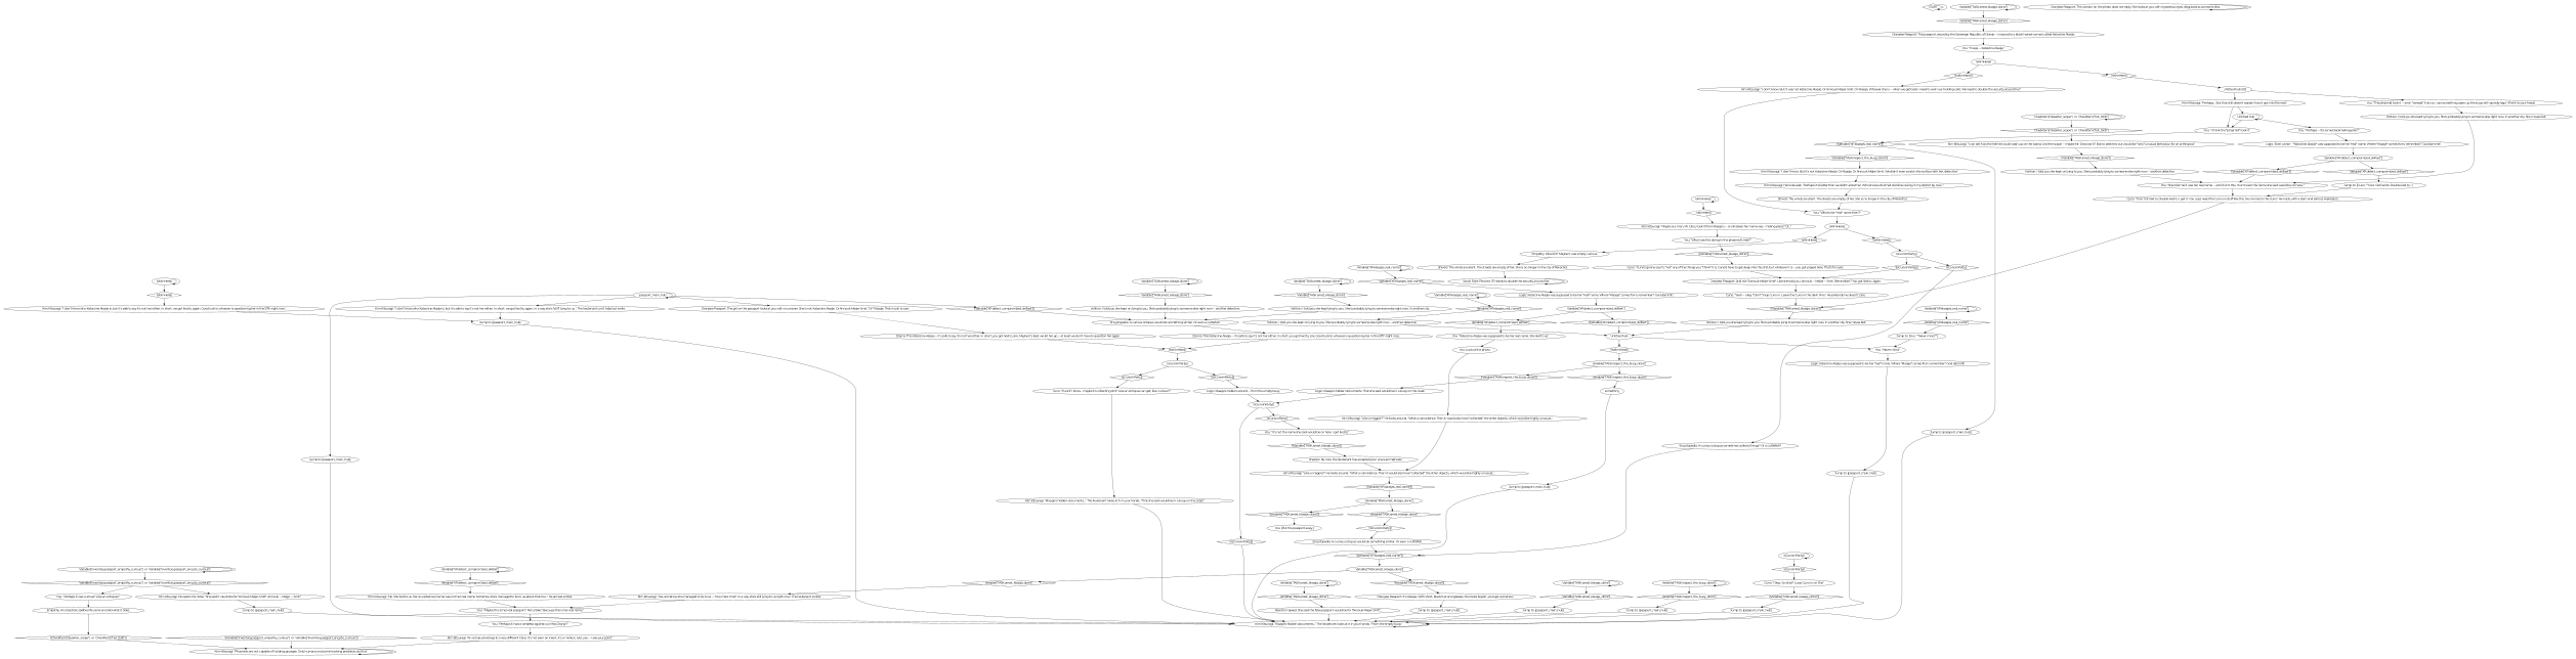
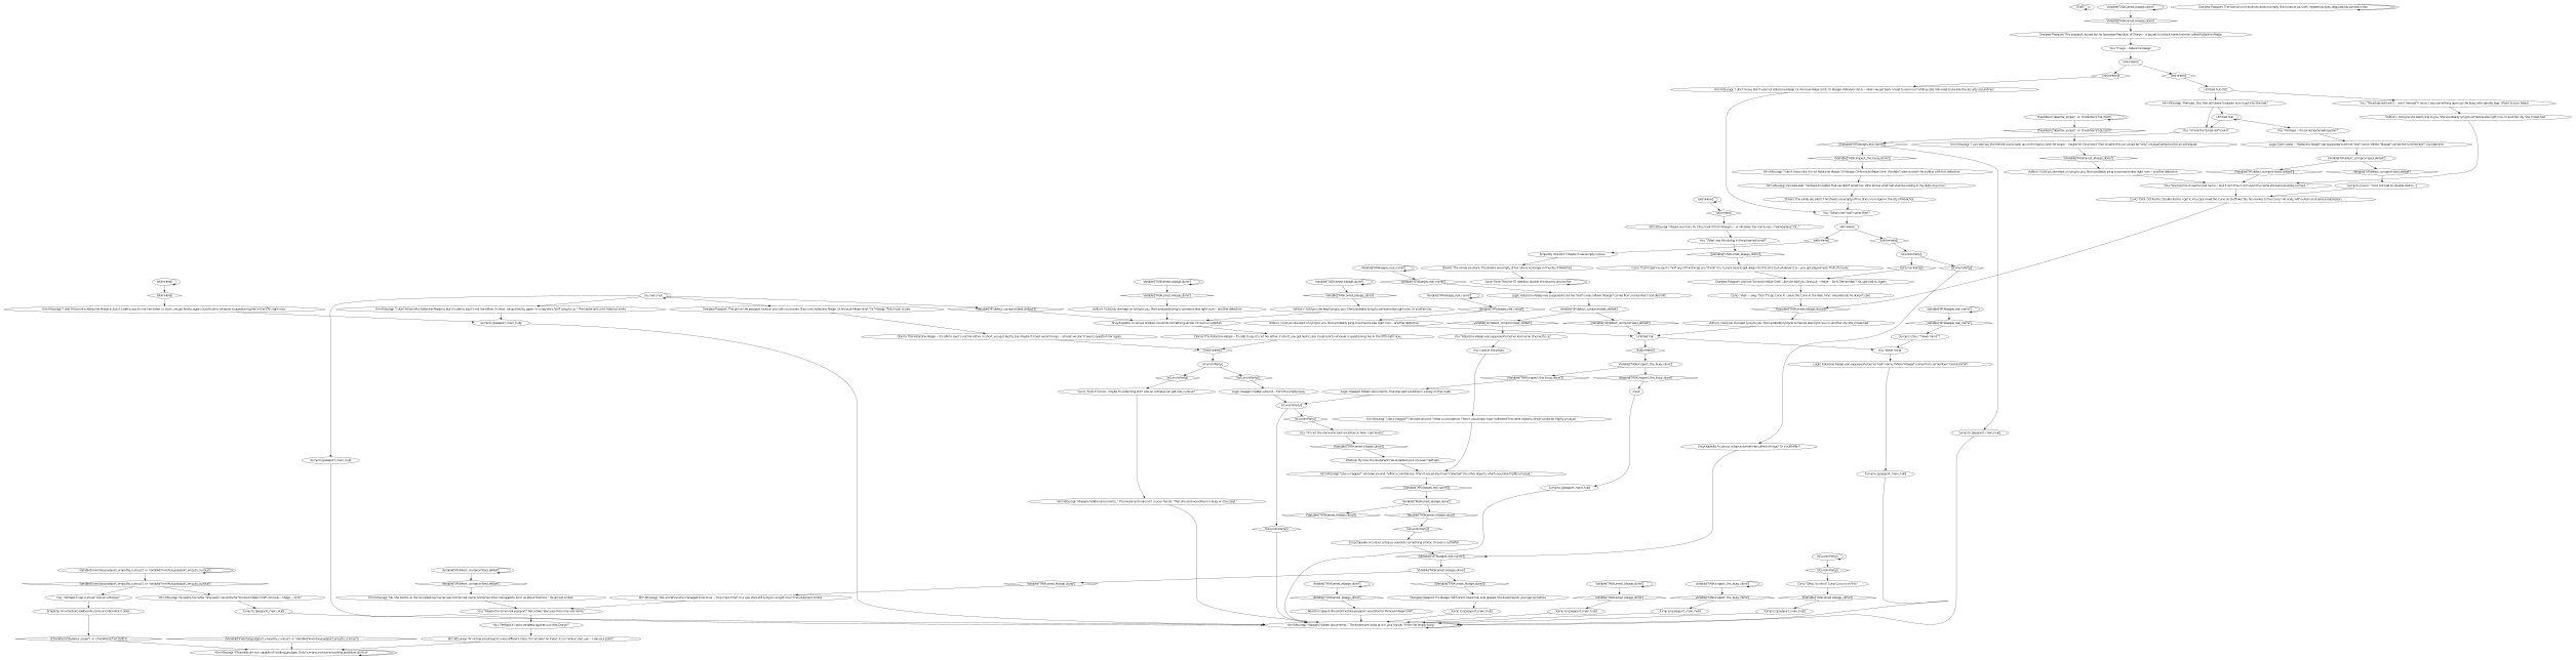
  digraph {
    fontname=Montserrat
    node [fontname=Montserrat]
    edge [fontname=Montserrat]
    n1 [label=START shape=diamond]
-   n2 [label=something]
+   n2 [label=input]
    n3 [label="Jump to: [passport_main_hub]"]
    n4 [label="Kim Kitsuragi: \"Klaasje's hidden documents...\" The lieutenant looks at it in your hands. \"From the empty buoy.\""]
    n5 [label="Logic: Klaasje's hidden around -- from the empty buoy."]
    n6 [label="IsCunoInParty()"]
    n7 [label="IsCunoInParty()" shape=diamond]
    n8 [label="!(IsCunoInParty())" shape=diamond]
    n9 [label="Oranjese Passport: The woman on the photo does not reply. She looks at you with mysterious eyes, disguised as someone else."]
    n10 [label="Encyclopedia: A curious octopus sometimes collects things? Or a cuttlefish?"]
    n11 [label="!(Variable[\"XP.klaasjes_real_name\"])" shape=diamond]
    n12 [label="Variable[\"TASK.arrest_klaasje_done\"]"]
    n13 [label="Cuno: \"Cuno's gonna say it's *not* any of the things you *think* it is. Cuno'd have to get deep into this shit, but whatever it is -- you got played here. That's for sure.\""]
    n14 [label="Oranjese Passport: And not *Annouk Meijer-Smit*. Like she told you. Annouk -- Meijer -- Smit. Remember? You got lied to. Again."]
    n15 [label="Cuno: \"Yeah -- okay. *Don't* loop Cuno in. Leave the Cuno in the dark. Fine.\" He pretends he doesn't care."]
    n16 [label="Shivers: The winds are silent. The streets are empty of her. She is no longer in the city of Revachol."]
    n17 [label="Savoir Faire: Precinct 57 needs to double the security around her."]
    n18 [label="Encyclopedia: A curious octopus would do something similar. Or even a cuttlefish."]
    n19 [label="Drama: This Katarzine Alasije -- it's safe to say it's not her either. In short: you got lied to, sire. Good luck to whoever is questioning her in the 57th right now."]
    n20 [label="!(IsKimHere())" shape=diamond]
    n21 [label="Untitled hub (02)"]
    n22 [label="You: \"The phasmid took it -- and I *sensed* it do so. I saw something open up the buoy with spindly legs.\" (Point to your head.)"]
    n23 [label="Kim Kitsuragi: \"Perhaps... But that still doesn't explain how it got into the nest.\""]
    n24 [label="Volition: I told you she kept lying to you. She's probably lying to someone else right now. In another city. She moves fast."]
    n25 [label="Untitled hub"]
    n26 [label="You: \"I think the *phasmid* took it.\""]
    n27 [label="Kim Kitsuragi: He opens his notes. \"She said it would be for *Annouk Meijer-Smit*. Annouk -- Meijer -- Smit.\""]
    n28 [label="Jump to: [passport_main_hub]"]
    n29 [label="You: \"Perhaps it had a vendetta against our Miss Oranje?\""]
    n30 [label="Kim Kitsuragi: \"An octopus belongs to a very different Class. It's not even an insect, it's a mollusc. But, yes -- I see your point.\""]
    n31 [label="Kim Kitsuragi: \"Phasmids are not capable of holding grudges. Only humans and some tracking predators do that.\""]
    n32 [label="Kim Kitsuragi: \"No. She lied to us. Her so-called real name was not her real name. Somehow she's managed to lie to us about that too...\" He almost smiles."]
    n33 [label="You: \"Maybe this is her real passport? Not a fake? Because this is her real name.\""]
    n34 [label="Variable[\"TASK.arrest_klaasje_done\"]"]
    n35 [label="Variable[\"TASK.arrest_klaasje_done\"]" shape=diamond]
    n36 [label="Volition: I told you she kept on lying to you. She's probably lying to someone else right now -- another detective."]
    n37 [label="!(Variable[\"TASK.arrest_klaasje_done\"])" shape=diamond]
    n38 [label="Rhetoric: By now, the lieutenant has accepted your unusual methods."]
    n39 [label="Kim Kitsuragi: \"Like a magpie?\" He looks around. \"What a coincidence. Then it would also have *collected* the other objects, which would be highly unusual...\""]
    n40 [label="Jump to: [Cuno: \"\"Cool. Got lied to. Double-lied to....\"]"]
    n41 [label="Cuno: \"Cool. Got lied to. Double-lied to. I get it. You cops need the Cuno on stuff like this. No one lies to the Cuno.\" He nods, with a stern and serious expression."]
    n42 [label="!(Variable[\"TASK.arrest_klaasje_done\"])" shape=diamond]
    n43 [label="Variable[\"TASK.arrest_klaasje_done\"]"]
    n44 [label="Variable[\"TASK.arrest_klaasje_done\"]" shape=diamond]
    n45 [label="Reaction Speed: She said the false passport would be for *Annouk Meijer-Smit*..."]
    n46 [label="!(Variable[\"TASK.arrest_klaasje_done\"])" shape=diamond]
    n47 [label="Volition: I told you she kept on lying to you. She's probably lying to someone else right now -- another detective."]
    n48 [label="You: \"She told me it was her real name -- and it isn't this. It isn't even the name she said would be on here...\""]
    n49 [label="Empathy: Would it? Maybe it was simply curious."]
    n50 [label="Variable[\"TASK.arrest_klaasje_done\"]"]
    n51 [label="Variable[\"TASK.arrest_klaasje_done\"]" shape=diamond]
    n52 [label="Volition: I told you she kept lying to you. She's probably lying to someone else right now. In another city."]
    n53 [label="!(Variable[\"TASK.arrest_klaasje_done\"])" shape=diamond]
    n54 [label="Jump to: [passport_main_hub]"]
    n55 [label="Variable[\"XP.klaasjes_real_name\"]"]
    n56 [label="Variable[\"XP.klaasjes_real_name\"]" shape=diamond]
    n57 [label="Logic: Katarzine Alasije was supposed to be her *real* name. Where *Klaasje* comes from, remember? God dammit!"]
    n58 [label="Variable[\"XP.detect_compromized_skillset\"]"]
    n59 [label="!(Variable[\"XP.klaasjes_real_name\"])" shape=diamond]
    n60 [label="!(Variable[\"TASK.inspect_the_buoy_done\"])" shape=diamond]
    n61 [label="Jump to: [passport_main_hub]"]
    n62 [label="Kim Kitsuragi: \"I don't know. But it's not Katarzine Alasije. Or Klaasje. Or Annouk Meijer-Smit. We didn't even scratch the surface with her, detective.\""]
    n63 [label="Kim Kitsuragi: \"Like a magpie?\" He looks around. \"What a coincidence. Then it would also have *collected* the other objects, which would be highly unusual...\""]
    n64 [label="!(Variable[\"XP.klaasjes_real_name\"])" shape=diamond]
    n65 [label="Oranjese Passport: It's Klaasje. With short, black hair and glasses. She looks boyish, younger somehow."]
    n66 [label="Jump to: [passport_main_hub]"]
    n67 [label="Kim Kitsuragi: \"I don't know who Katarzine Alasije is, but it's safe to say it's not her either. In short: we got lied to, again. In a way she's *still* lying to us...\" The lieutenant can't help but smile."]
    n68 [label="Jump to: [passport_main_hub]"]
-   n69 [label="You: [Put the passport away.]"]
    n70 [label="Drama: This Katarzine Alasije -- it's safe to say it's not her either. In short: you got lied to, sire. Maybe it's best we let her go -- at least we don't have to question her again."]
    n71 [label="IsCunoInParty()"]
    n72 [label="Variable[\"TASK.arrest_klaasje_done\"]"]
    n73 [label="Variable[\"TASK.arrest_klaasje_done\"]" shape=diamond]
    n74 [label="Jump to: [passport_main_hub]"]
    n75 [label="!(Variable[\"TASK.arrest_klaasje_done\"])" shape=diamond]
    n76 [label="IsKimHere()"]
    n77 [label="IsKimHere()" shape=diamond]
    n78 [label="Kim Kitsuragi: \"Maybe our man, Mr. Dros, took it from Klaasje's -- or whatever her name was -- hiding place? Or...\""]
    n79 [label="You: \"What was this doing in the phasmid's nest?\""]
    n80 [label="IsCunoInParty()" shape=diamond]
    n81 [label="!(IsCunoInParty())" shape=diamond]
    n82 [label="Jump to: [passport_main_hub]"]
    n83 [label="You: \"Perhaps -- for some blackmailing plan?\""]
    n84 [label="Logic: Even worse -- *Katarzine Alasije* was supposed to be her *real* name. Where *Klaasje* comes from, remember? God dammit!"]
    n85 [label="You: \"Katarzine Alasije was supposed to be her real name. She lied to us.\""]
    n86 [label="You: Look at the photo."]
    n87 [label="Variable[\"TASK.arrest_klaasje_done\"]"]
    n88 [label="Variable[\"TASK.arrest_klaasje_done\"]" shape=diamond]
    n89 [label="Oranjese Passport: This passport, issued by the Sovereign Republic of Oranje -- is issued to a black haired woman called Katarzine Alasije."]
    n90 [label="You: \"It says -- Katarzine Alasije.\""]
    n91 [label="Volition: I told you she kept lying to you. She's probably lying to someone else right now. In another city. She moves fast."]
    n92 [label="Untitled hub"]
    n93 [label="Jump to: [passport_main_hub]"]
    n94 [label="Variable[\"XP.detect_compromized_skillset\"]"]
    n95 [label="Variable[\"XP.detect_compromized_skillset\"]" shape=diamond]
    n96 [label="!(Variable[\"XP.detect_compromized_skillset\"])" shape=diamond]
    n97 [label="You: \"What's her *real* name then?\""]
    n98 [label="IsKimHere()"]
    n99 [label="IsKimHere()" shape=diamond]
    n100 [label="!(IsKimHere())" shape=diamond]
    n101 [label="Jump to: [passport_main_hub]"]
-   n102 [label=passport_main_hub]
+   n102 [label=lie_main_hub]
    n103 [label="Oranjese Passport: The girl on the passport looks at you with no answer. She is not Katarzine Alasije. Or Annouk Meijer-Smit. *Or* Klaasje. That much is sure."]
    n104 [label="Kim Kitsuragi: \"Yes, somehow she managed to lie to us -- *one more time*. In a way she's still lying to us right now.\" The lieutenant smiles."]
    n105 [label="Kim Kitsuragi: \"I don't know who Katarzine Alasije is, but it's safe to say it's not her either. In short: we got lied to, again. Good luck to whoever is questioning her in the 57th right now.\""]
    n106 [label="Variable[\"TASK.inspect_the_buoy_done\"]"]
    n107 [label="Variable[\"TASK.inspect_the_buoy_done\"]" shape=diamond]
    n108 [label="Kim Kitsuragi: He looks east. \"Perhaps it's better that we didn't arrest her. Who knows what hell she'd be raising in my district by now...\""]
    n109 [label="You: \"It's not the name she said would be on here. I got lied to.\""]
    n110 [label="Variable[\"TASK.arrest_klaasje_done\"]"]
    n111 [label="CheckItem(\"deserter_scope\")  or  CheckItem(\"hat_t500\")"]
    n112 [label="CheckItem(\"deserter_scope\")  or  CheckItem(\"hat_t500\")" shape=diamond]
    n113 [label="Kim Kitsuragi: \"I can see how the helmet could wash up on the island. And the scope -- maybe Mr. Dros lost it? But to seek this out would be *very* unusual behaviour for an arthropod.\""]
    n114 [label="!(CheckItem(\"deserter_scope\")  or  CheckItem(\"hat_t500\"))" shape=diamond]
    n115 [label="Shivers: The winds are silent. The streets are empty of her. She is no longer in the city of Revachol."]
    n116 [label="Kim Kitsuragi: \"Klaasje's hidden documents...\" The lieutenant looks at it in your hands. \"That she said would be in a buoy on the coast.\""]
    n117 [label="Encyclopedia: A curious octopus would do something similar. Or even a cuttlefish."]
    n118 [label="IsKimHere()"]
    n119 [label="IsKimHere()" shape=diamond]
    n120 [label="!(IsKimHere())" shape=diamond]
    n121 [label="IsKimHere()"]
    n122 [label="IsKimHere()" shape=diamond]
    n123 [label="!(IsKimHere())" shape=diamond]
    n124 [label="Variable[\"TASK.inspect_the_buoy_done\"]"]
    n125 [label="Variable[\"TASK.inspect_the_buoy_done\"]" shape=diamond]
    n126 [label="!(Variable[\"TASK.inspect_the_buoy_done\"])" shape=diamond]
    n127 [label="Empathy: An old photo. Before life came and did what it does."]
    n128 [label="Variable[\"XP.klaasjes_real_name\"]"]
    n129 [label="Variable[\"XP.klaasjes_real_name\"]" shape=diamond]
    n130 [label="Volition: I told you she kept on lying to you. She's probably lying to someone else right now -- another detective."]
    n131 [label="Variable[\"TASK.arrest_klaasje_done\"]" shape=diamond]
    n132 [label="!(Variable[\"TASK.arrest_klaasje_done\"])" shape=diamond]
    n133 [label="Jump to: [You: \"\"Never mind.\"\"]"]
    n134 [label="You: \"Never mind.\""]
    n135 [label="Logic: Katarzine Alasije was supposed to be her *real* name. Where *Klaasje* comes from, remember? God dammit!"]
    n136 [label="Variable[\"XP.detect_compromized_skillset\"]"]
    n137 [label="Variable[\"XP.detect_compromized_skillset\"]" shape=diamond]
    n138 [label="!(Variable[\"XP.detect_compromized_skillset\"])" shape=diamond]
    n139 [label="Variable[\"XP.klaasjes_real_name\"]"]
    n140 [label="Variable[\"XP.klaasjes_real_name\"]" shape=diamond]
    n141 [label="Variable[\"TASK.arrest_klaasje_done\"]" shape=diamond]
    n142 [label="!(Variable[\"TASK.arrest_klaasje_done\"])" shape=diamond]
    n143 [label="Kim Kitsuragi: \"I don't know. But it was not Katarzine Alasije. Or Annouk Meijer-Smit. Or Klaasje. Whoever she is -- when we get back I need to warn our holding cells. We need to double the security around her.\""]
    n144 [label="IsCunoInParty()"]
    n145 [label="IsCunoInParty()" shape=diamond]
    n146 [label="Cuno: \"Okay. So what? Loop Cuno in on this.\""]
    n147 [label="!(IsCunoInParty())" shape=diamond]
    n148 [label="Variable[\"inventory.passport_empathy_curious\"]  or  Variable[\"inventory.passport_encyclo_curious\"]"]
    n149 [label="Variable[\"inventory.passport_empathy_curious\"]  or  Variable[\"inventory.passport_encyclo_curious\"]" shape=diamond]
    n150 [label="You: \"Perhaps it was curious? Like an octopus?\""]
    n151 [label="!(Variable[\"inventory.passport_empathy_curious\"]  or  Variable[\"inventory.passport_encyclo_curious\"])" shape=diamond]
    n152 [label="IsCunoInParty()"]
    n153 [label="IsCunoInParty()" shape=diamond]
    n154 [label="!(IsCunoInParty())" shape=diamond]
    n155 [label="Logic: Klaasje's hidden documents. That she said would be in a buoy on the coast."]
    n156 [label="Cuno: \"Fuck if I know... maybe it's collecting shit? Like an octopus can get, like, curious?\""]
    n157 [label="Variable[\"XP.detect_compromized_skillset\"]" shape=diamond]
    n158 [label="!(Variable[\"XP.detect_compromized_skillset\"])" shape=diamond]
    n1 -> n1
    n2 -> n3
    n3 -> n4
    n4 -> n4
    n5 -> n6
    n6 -> n7
    n6 -> n8
    n7 -> n109
    n8 -> n4
    n9 -> n9
    n10 -> n11
    n11 -> n12
    n12 -> n131
    n12 -> n132
    n13 -> n14
    n14 -> n15
    n15 -> n42
    n16 -> n17
    n17 -> n17
    n18 -> n19
    n19 -> n20
    n20 -> n71
    n21 -> n22
    n21 -> n23
    n22 -> n24
    n23 -> n25
    n23 -> n26
    n24 -> n48
    n25 -> n25
    n25 -> n26
    n25 -> n83
    n26 -> n59
    n27 -> n28
    n28 -> n4
    n29 -> n30
    n30 -> n31
    n31 -> n31
    n32 -> n33
    n33 -> n29
    n34 -> n34
    n34 -> n35
    n35 -> n36
    n36 -> n18
    n37 -> n38
    n38 -> n39
    n39 -> n64
    n40 -> n41
    n41 -> n42
    n42 -> n91
    n43 -> n43
    n43 -> n44
    n44 -> n45
    n45 -> n4
    n46 -> n47
    n47 -> n48
    n48 -> n41
    n49 -> n16
    n50 -> n50
    n50 -> n51
    n51 -> n52
    n52 -> n18
    n53 -> n54
    n54 -> n4
    n55 -> n55
    n55 -> n56
    n56 -> n57
    n57 -> n58
    n58 -> n157
    n58 -> n158
    n59 -> n60
    n59 -> n61
    n60 -> n62
    n61 -> n4
    n62 -> n108
    n63 -> n39
    n64 -> n110
    n65 -> n66
    n66 -> n4
    n67 -> n68
    n68 -> n4
    n70 -> n20
    n71 -> n80
    n71 -> n81
    n72 -> n72
    n72 -> n73
    n73 -> n74
    n74 -> n4
    n75 -> n13
    n76 -> n76
    n76 -> n77
    n77 -> n78
    n78 -> n79
    n79 -> n75
    n80 -> n156
    n81 -> n5
    n82 -> n4
    n83 -> n84
    n84 -> n136
    n85 -> n86
    n86 -> n63
    n87 -> n87
    n87 -> n88
    n88 -> n89
    n89 -> n90
    n90 -> n118
    n91 -> n92
    n92 -> n123
    n92 -> n134
    n93 -> n4
    n94 -> n94
    n94 -> n95
    n95 -> n32
    n96 -> n18
    n97 -> n98
    n98 -> n99
    n98 -> n100
    n99 -> n49
    n100 -> n152
    n101 -> n4
    n102 -> n67
    n102 -> n82
    n102 -> n96
    n102 -> n102
    n102 -> n103
    n103 -> n70
    n104 -> n33
    n105 -> n68
    n106 -> n106
    n106 -> n107
    n107 -> n101
    n108 -> n115
    n109 -> n37
    n110 -> n141
    n110 -> n142
    n111 -> n111
    n111 -> n112
    n112 -> n113
    n113 -> n46
    n114 -> n31
    n115 -> n97
    n116 -> n4
    n117 -> n11
    n118 -> n119
    n118 -> n120
    n119 -> n21
    n120 -> n143
    n121 -> n121
    n121 -> n122
    n122 -> n105
    n123 -> n124
    n124 -> n125
    n124 -> n126
    n125 -> n2
    n126 -> n155
    n127 -> n114
    n128 -> n128
    n128 -> n129
    n129 -> n130
    n130 -> n92
    n131 -> n104
    n132 -> n65
    n133 -> n134
    n134 -> n135
    n135 -> n93
    n136 -> n137
    n136 -> n138
    n137 -> n40
    n138 -> n48
    n139 -> n139
    n139 -> n140
    n140 -> n133
    n141 -> n147
-   n142 -> n69
    n143 -> n97
    n144 -> n144
    n144 -> n145
    n145 -> n146
    n146 -> n53
    n147 -> n117
    n148 -> n148
    n148 -> n149
    n149 -> n27
    n149 -> n150
    n150 -> n127
    n151 -> n31
    n152 -> n153
    n152 -> n154
    n153 -> n10
    n154 -> n14
    n155 -> n6
    n156 -> n116
    n157 -> n85
    n158 -> n92
  }
